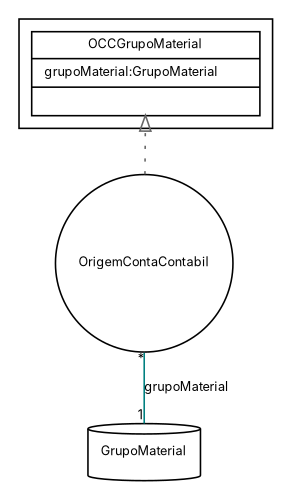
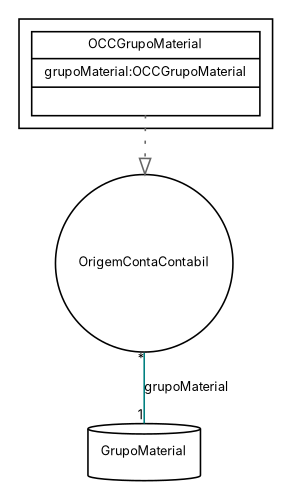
  digraph {
    fontname=Inter
    fontsize=8
    node [fontname=Inter fontsize=8]
    edge [fontname=Inter fontsize=8]
-   n1 [label="{OCCGrupoMaterial|grupoMaterial:GrupoMaterial\l|\l}" shape=record]
+   n1 [label="{OCCGrupoMaterial|grupoMaterial:OCCGrupoMaterial\l|\l}" shape=record]
    OrigemContaContabil [shape=circle]
    GrupoMaterial [shape=cylinder]
    subgraph cluster_1 {
      n1
    }
-   OrigemContaContabil -> n1 [arrowhead=empty color=gray40 style=dotted]
+   n1 -> OrigemContaContabil [arrowhead=empty color=gray40 style=dotted]
    OrigemContaContabil -> GrupoMaterial [arrowhead=none color=teal headlabel=1 label=grupoMaterial style=solid taillabel="*"]
  }
